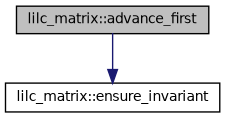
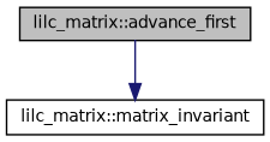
  digraph {
    rankdir=TB
    node [color=black fontname=Helvetica fontsize=10 shape=record style=filled]
    n1 [fillcolor=grey75 fontcolor=black height=0.2 label="lilc_matrix::advance_first" width=0.4]
-   n2 [fillcolor=white height=0.2 label="lilc_matrix::ensure_invariant" width=0.4]
+   n2 [fillcolor=white height=0.2 label="lilc_matrix::matrix_invariant" width=0.4]
    n1 -> n2 [color=midnightblue fontname=Helvetica fontsize=10 labelfontname=Helvetica labelfontsize=10 style=solid]
  }
